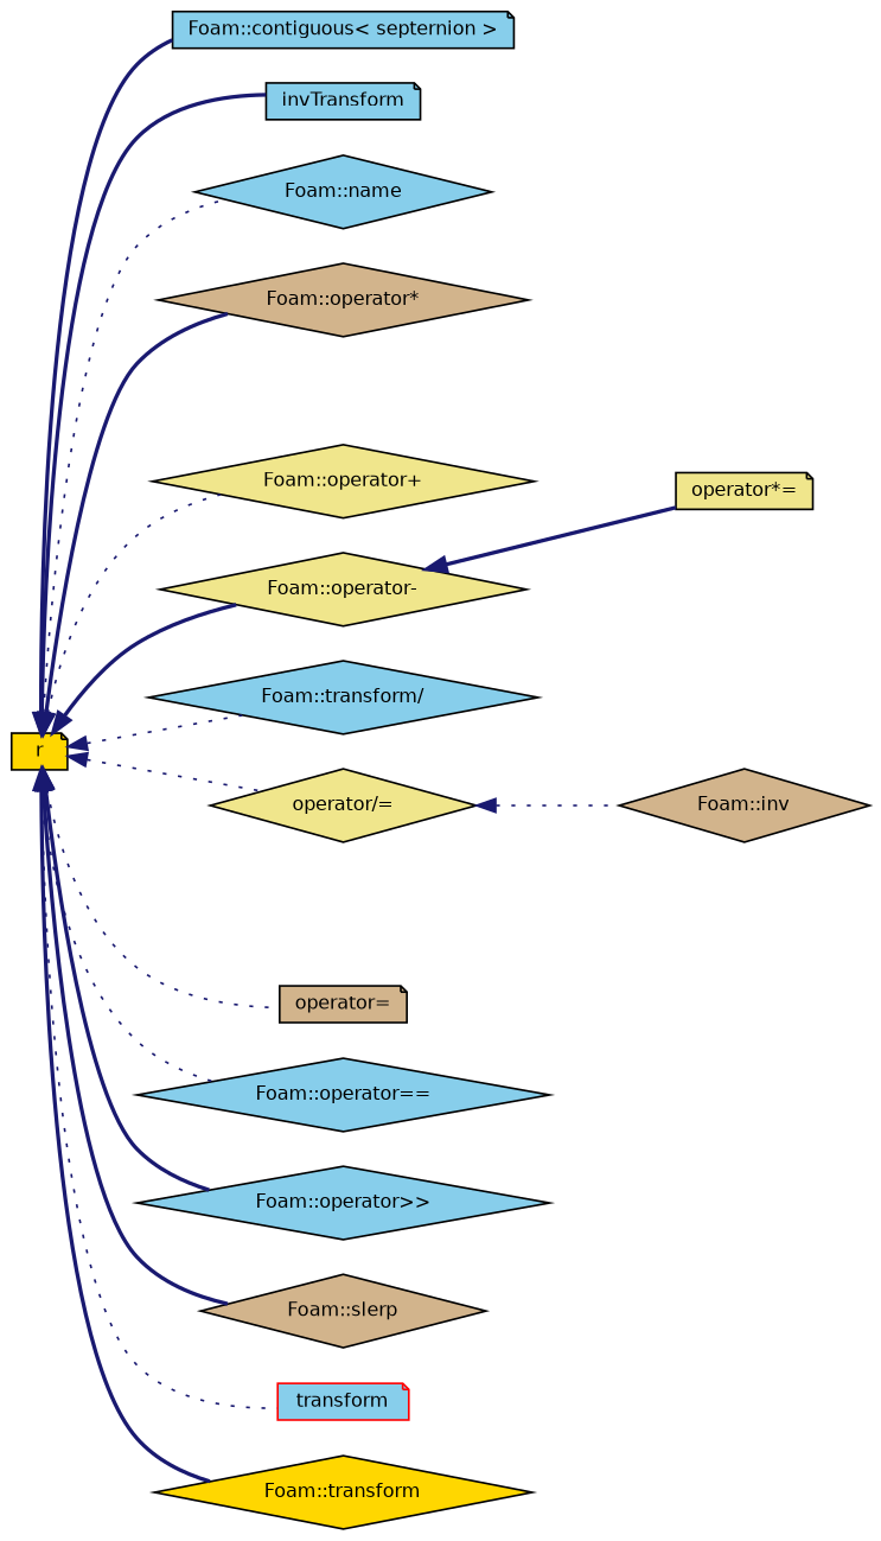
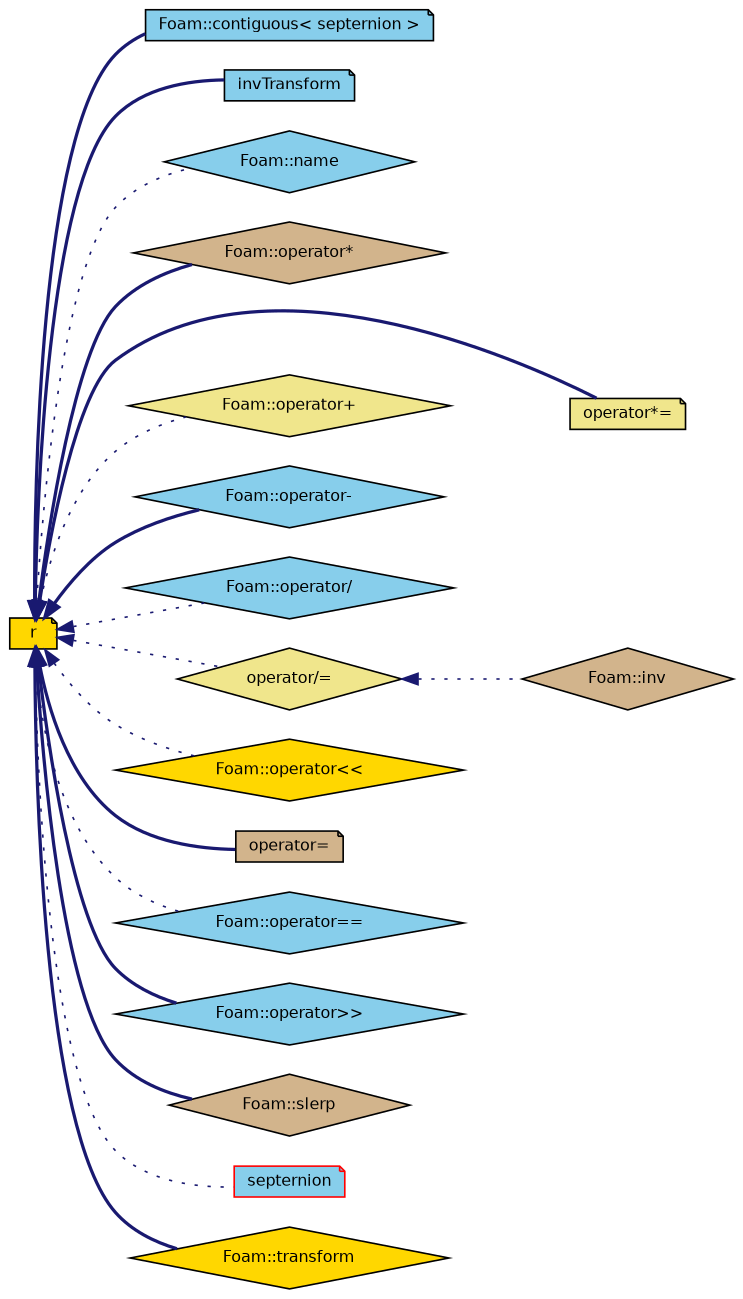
  digraph {
    rankdir=LR
    node [color=black fillcolor=skyblue fontname=Helvetica fontsize=10 shape=diamond style=filled]
    edge [color=midnightblue dir=back fontname=Helvetica fontsize=10 labelfontname=Helvetica labelfontsize=10 style=bold]
    n1 [fillcolor=gold fontcolor=black height=0.2 label=r shape=note width=0.4]
    n2 [height=0.2 label="Foam::contiguous\< septernion \>" shape=note width=0.4]
    n3 [height=0.2 label=invTransform shape=note width=0.4]
    n4 [height=0.2 label="Foam::name" width=0.4]
    n5 [fillcolor=tan height=0.2 label="Foam::operator*" width=0.4]
    n6 [fillcolor=khaki height=0.2 label="operator*=" shape=note width=0.4]
    n7 [fillcolor=khaki height=0.2 label="Foam::operator+" width=0.4]
-   n8 [fillcolor=khaki height=0.2 label="Foam::operator-" width=0.4]
-   n9 [height=0.2 label="Foam::transform/" width=0.4]
+   n8 [height=0.2 label="Foam::operator-" width=0.4]
+   n9 [height=0.2 label="Foam::operator/" width=0.4]
    n10 [fillcolor=khaki height=0.2 label="operator/=" width=0.4]
+   n11 [fillcolor=gold height=0.2 label="Foam::operator\<\<" width=0.4]
    n12 [fillcolor=tan height=0.2 label="operator=" shape=note width=0.4]
    n13 [height=0.2 label="Foam::operator==" width=0.4]
    n14 [height=0.2 label="Foam::operator\>\>" width=0.4]
    n15 [fillcolor=tan height=0.2 label="Foam::slerp" width=0.4]
-   n16 [color=red height=0.2 label=transform shape=note width=0.4]
+   n16 [color=red height=0.2 label=septernion shape=note width=0.4]
    n17 [fillcolor=gold height=0.2 label="Foam::transform" width=0.4]
    n18 [fillcolor=tan height=0.2 label="Foam::inv" width=0.4]
    n1 -> n2
    n1 -> n3
    n1 -> n4 [style=dotted]
    n1 -> n5
-   n8 -> n6
+   n1 -> n6
    n1 -> n7 [style=dotted]
    n1 -> n8
    n1 -> n9 [style=dotted]
    n1 -> n10 [style=dotted]
-   n1 -> n12 [style=dotted]
+   n1 -> n11 [style=dotted]
+   n1 -> n12
    n1 -> n13 [style=dotted]
    n1 -> n14
    n1 -> n15
    n1 -> n16 [style=dotted]
    n1 -> n17
    n10 -> n18 [style=dotted]
  }
